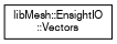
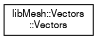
  digraph {
    rankdir=TB
-   n1 [color=black fillcolor=white fontname=FreeSans fontsize=10 height=0.2 label="libMesh::EnsightIO\l::Vectors" shape=record style=filled width=0.4]
+   n1 [color=black fillcolor=white fontname=FreeSans fontsize=10 height=0.2 label="libMesh::Vectors\l::Vectors" shape=record style=filled width=0.4]
  }
